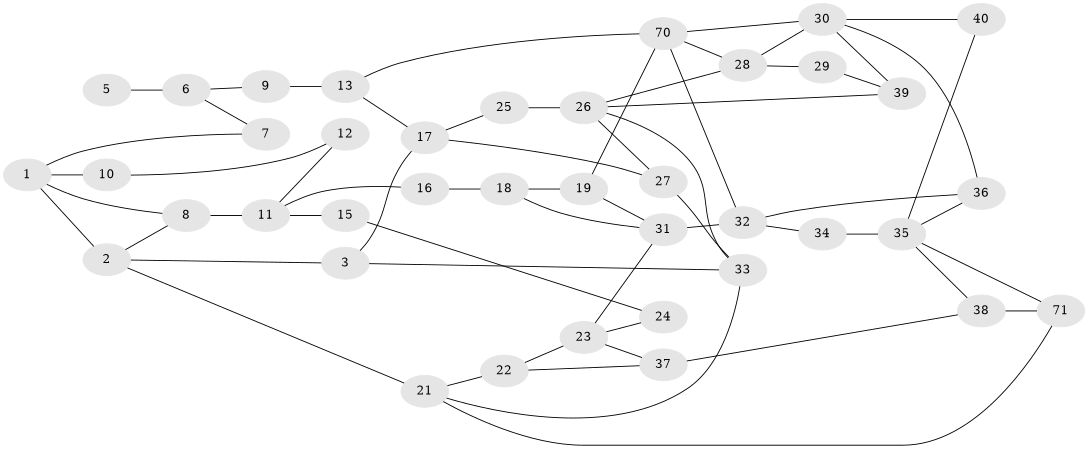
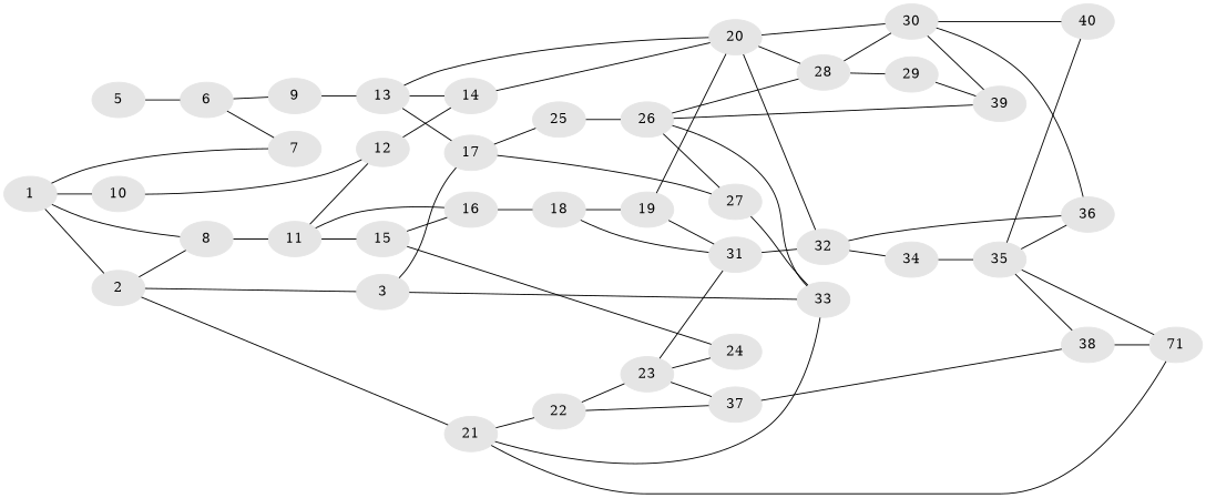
  graph {
    rankdir=LR
    node [color=gray90 style=filled]
    edge [weight=1.0]
    1
    2
    7
    8
    10
    3
    21
    11
    12
    17
    33
    22
    n13 [label=71]
    25
    27
    5
    6
    9
    13
    15
    16
-   20 [label=70]
+   14
+   20
    24
    18
    28
    30
    32
    19
    31
    26
    29
    39
    36
    40
    34
    23
    37
    38
    35
    1 -- 2
    1 -- 7
    1 -- 8
    1 -- 10 [weight=2.0]
    2 -- 8
    2 -- 3
    2 -- 21
    8 -- 11 [weight=2.0]
    10 -- 12
    3 -- 17 [weight=2.0]
    3 -- 33
    21 -- 33
    21 -- 22
    21 -- n13
    11 -- 12
    11 -- 15
    11 -- 16
+   12 -- 14
    17 -- 25
    17 -- 27
    22 -- 23
    22 -- 37
    25 -- 26 [weight=2.0]
    27 -- 33
    5 -- 6 [weight=2.0]
    6 -- 7 [weight=2.0]
    6 -- 9 [weight=2.0]
    9 -- 13 [weight=2.0]
    13 -- 17 [weight=2.0]
+   13 -- 14
    13 -- 20
+   15 -- 16
    15 -- 24
    16 -- 18
+   14 -- 20
    20 -- 28
    20 -- 30
    20 -- 32
    18 -- 19
    18 -- 31
    28 -- 30
    28 -- 29
    30 -- 39
    30 -- 36
    30 -- 40 [weight=2.0]
    32 -- 36
    32 -- 34
    19 -- 20
    19 -- 31
    31 -- 32 [weight=2.0]
    26 -- 33
    26 -- 27
    26 -- 28
    26 -- 39
    29 -- 39
    34 -- 35 [weight=2.0]
    23 -- 24 [weight=2.0]
    23 -- 31 [weight=2.0]
    23 -- 37
    37 -- 38
    38 -- n13
    35 -- n13
    35 -- 36
    35 -- 40
    35 -- 38
  }
